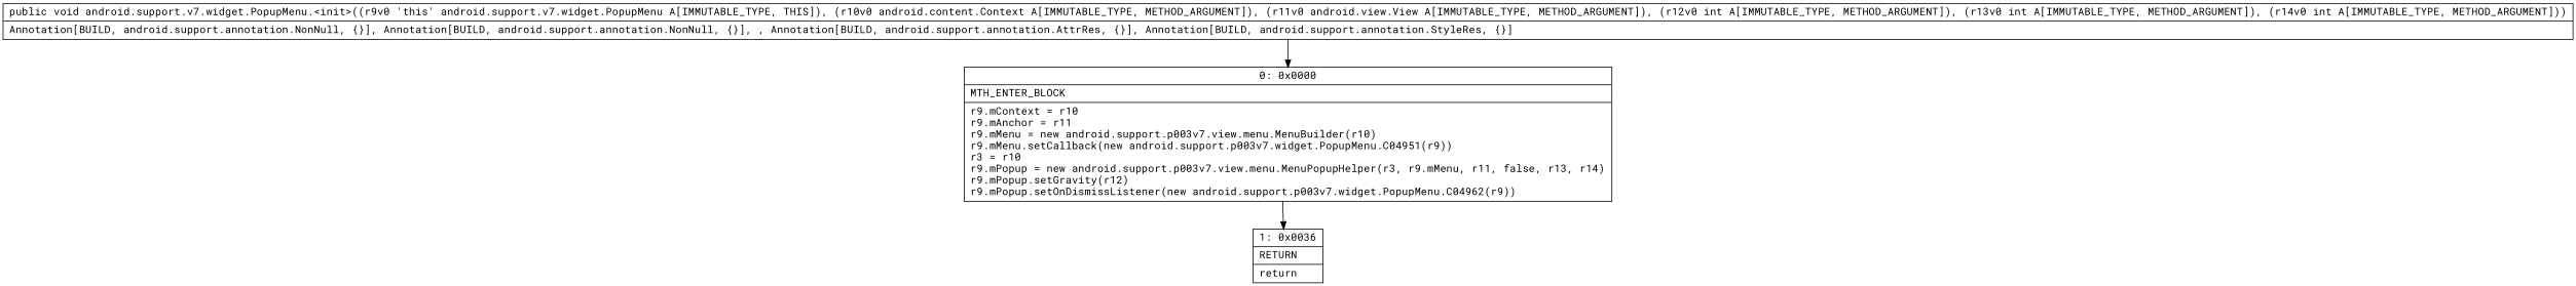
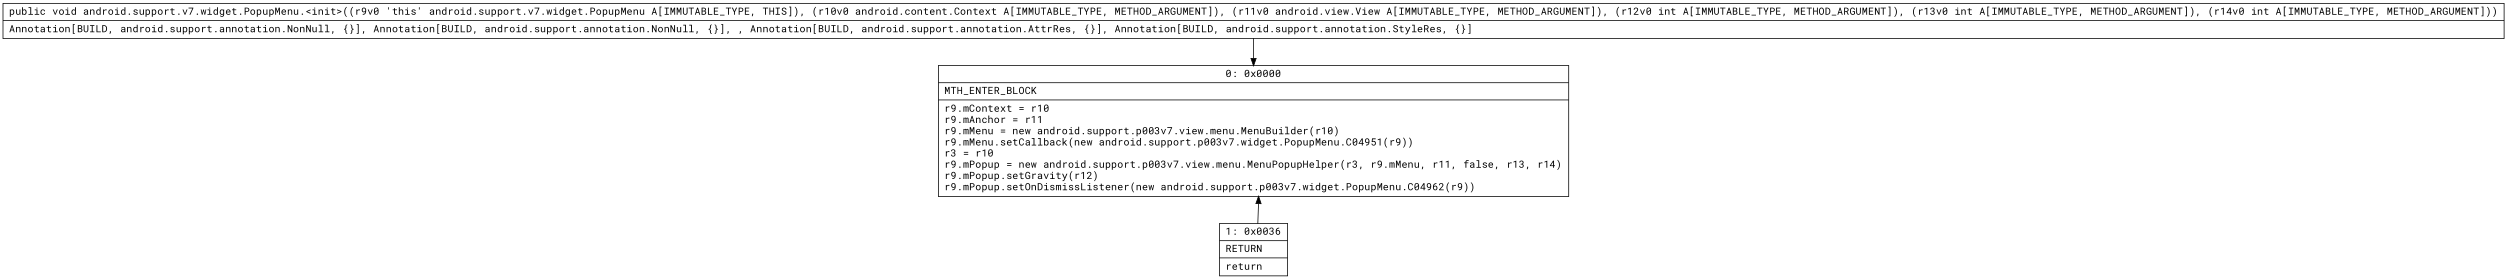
  digraph {
    fontname="Roboto Mono"
    node [shape=record fontname="Roboto Mono"]
    edge [fontname="Roboto Mono"]
    n1 [label="{0\:\ 0x0000|MTH_ENTER_BLOCK\l|r9.mContext = r10\lr9.mAnchor = r11\lr9.mMenu = new android.support.p003v7.view.menu.MenuBuilder(r10)\lr9.mMenu.setCallback(new android.support.p003v7.widget.PopupMenu.C04951(r9))\lr3 = r10\lr9.mPopup = new android.support.p003v7.view.menu.MenuPopupHelper(r3, r9.mMenu, r11, false, r13, r14)\lr9.mPopup.setGravity(r12)\lr9.mPopup.setOnDismissListener(new android.support.p003v7.widget.PopupMenu.C04962(r9))\l}"]
    n2 [label="{1\:\ 0x0036|RETURN\l|return\l}"]
    n3 [label="{public void android.support.v7.widget.PopupMenu.\<init\>((r9v0 'this' android.support.v7.widget.PopupMenu A[IMMUTABLE_TYPE, THIS]), (r10v0 android.content.Context A[IMMUTABLE_TYPE, METHOD_ARGUMENT]), (r11v0 android.view.View A[IMMUTABLE_TYPE, METHOD_ARGUMENT]), (r12v0 int A[IMMUTABLE_TYPE, METHOD_ARGUMENT]), (r13v0 int A[IMMUTABLE_TYPE, METHOD_ARGUMENT]), (r14v0 int A[IMMUTABLE_TYPE, METHOD_ARGUMENT]))  | Annotation[BUILD, android.support.annotation.NonNull, \{\}], Annotation[BUILD, android.support.annotation.NonNull, \{\}], , Annotation[BUILD, android.support.annotation.AttrRes, \{\}], Annotation[BUILD, android.support.annotation.StyleRes, \{\}]\l}"]
-   n1 -> n2
+   n2 -> n1
    n3 -> n1
  }
